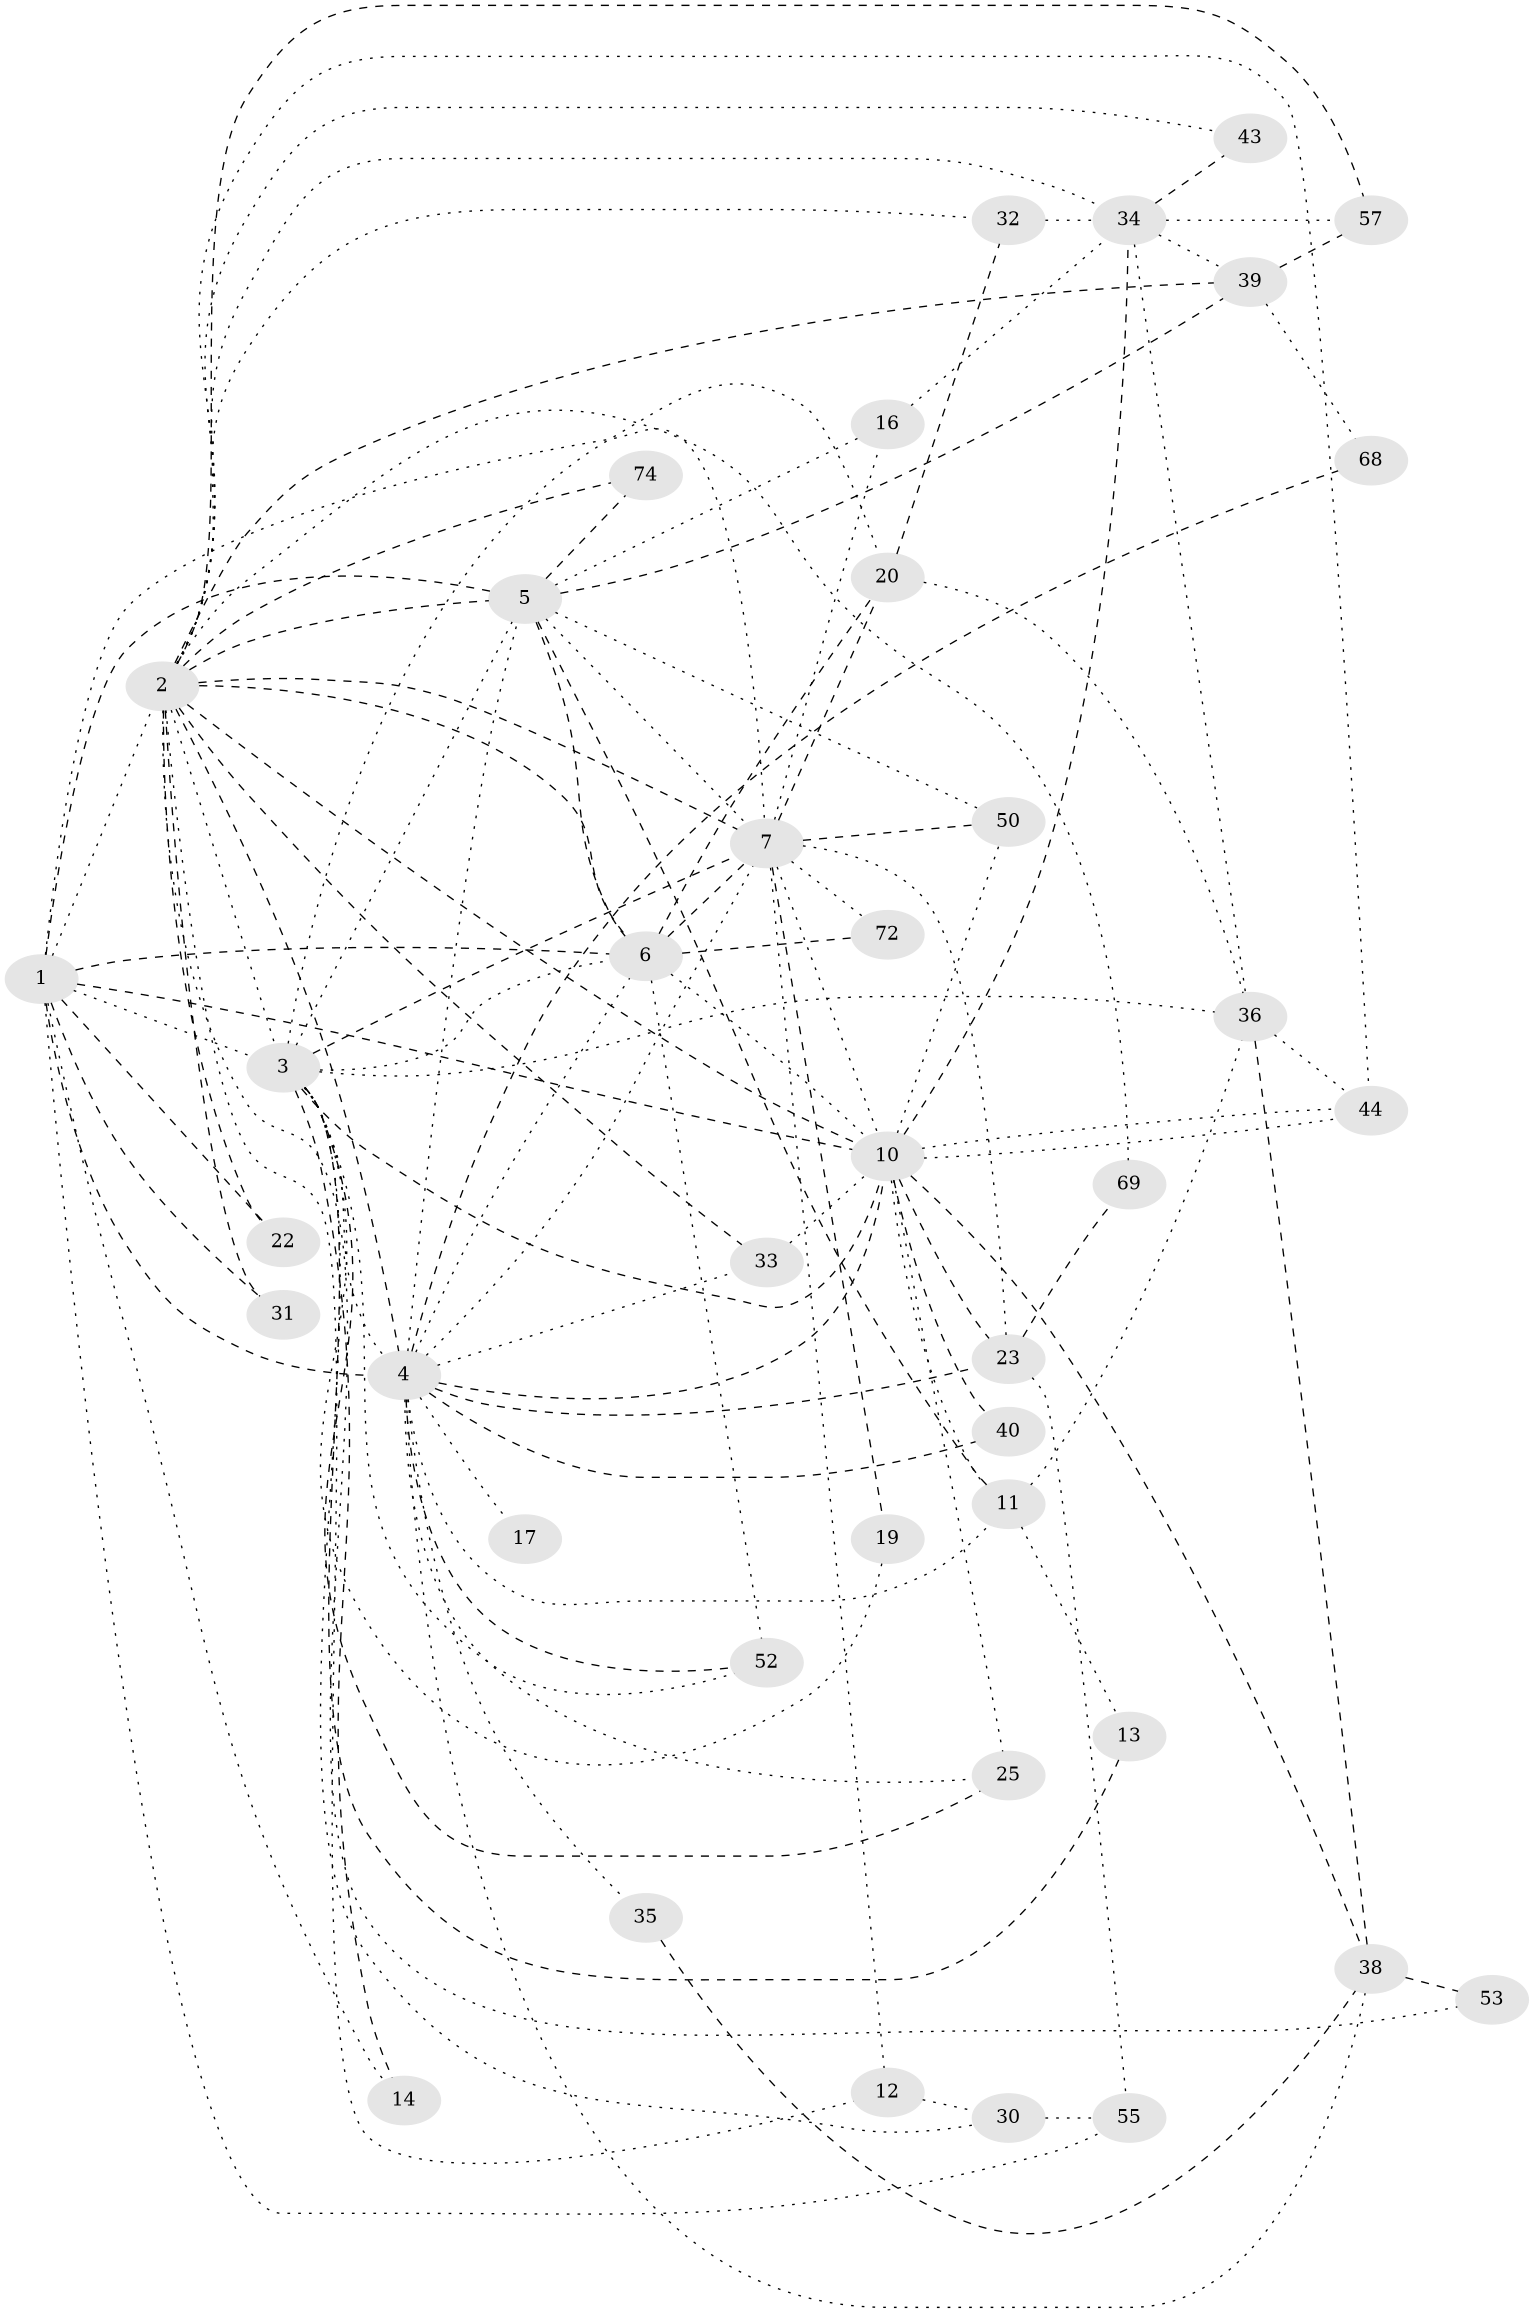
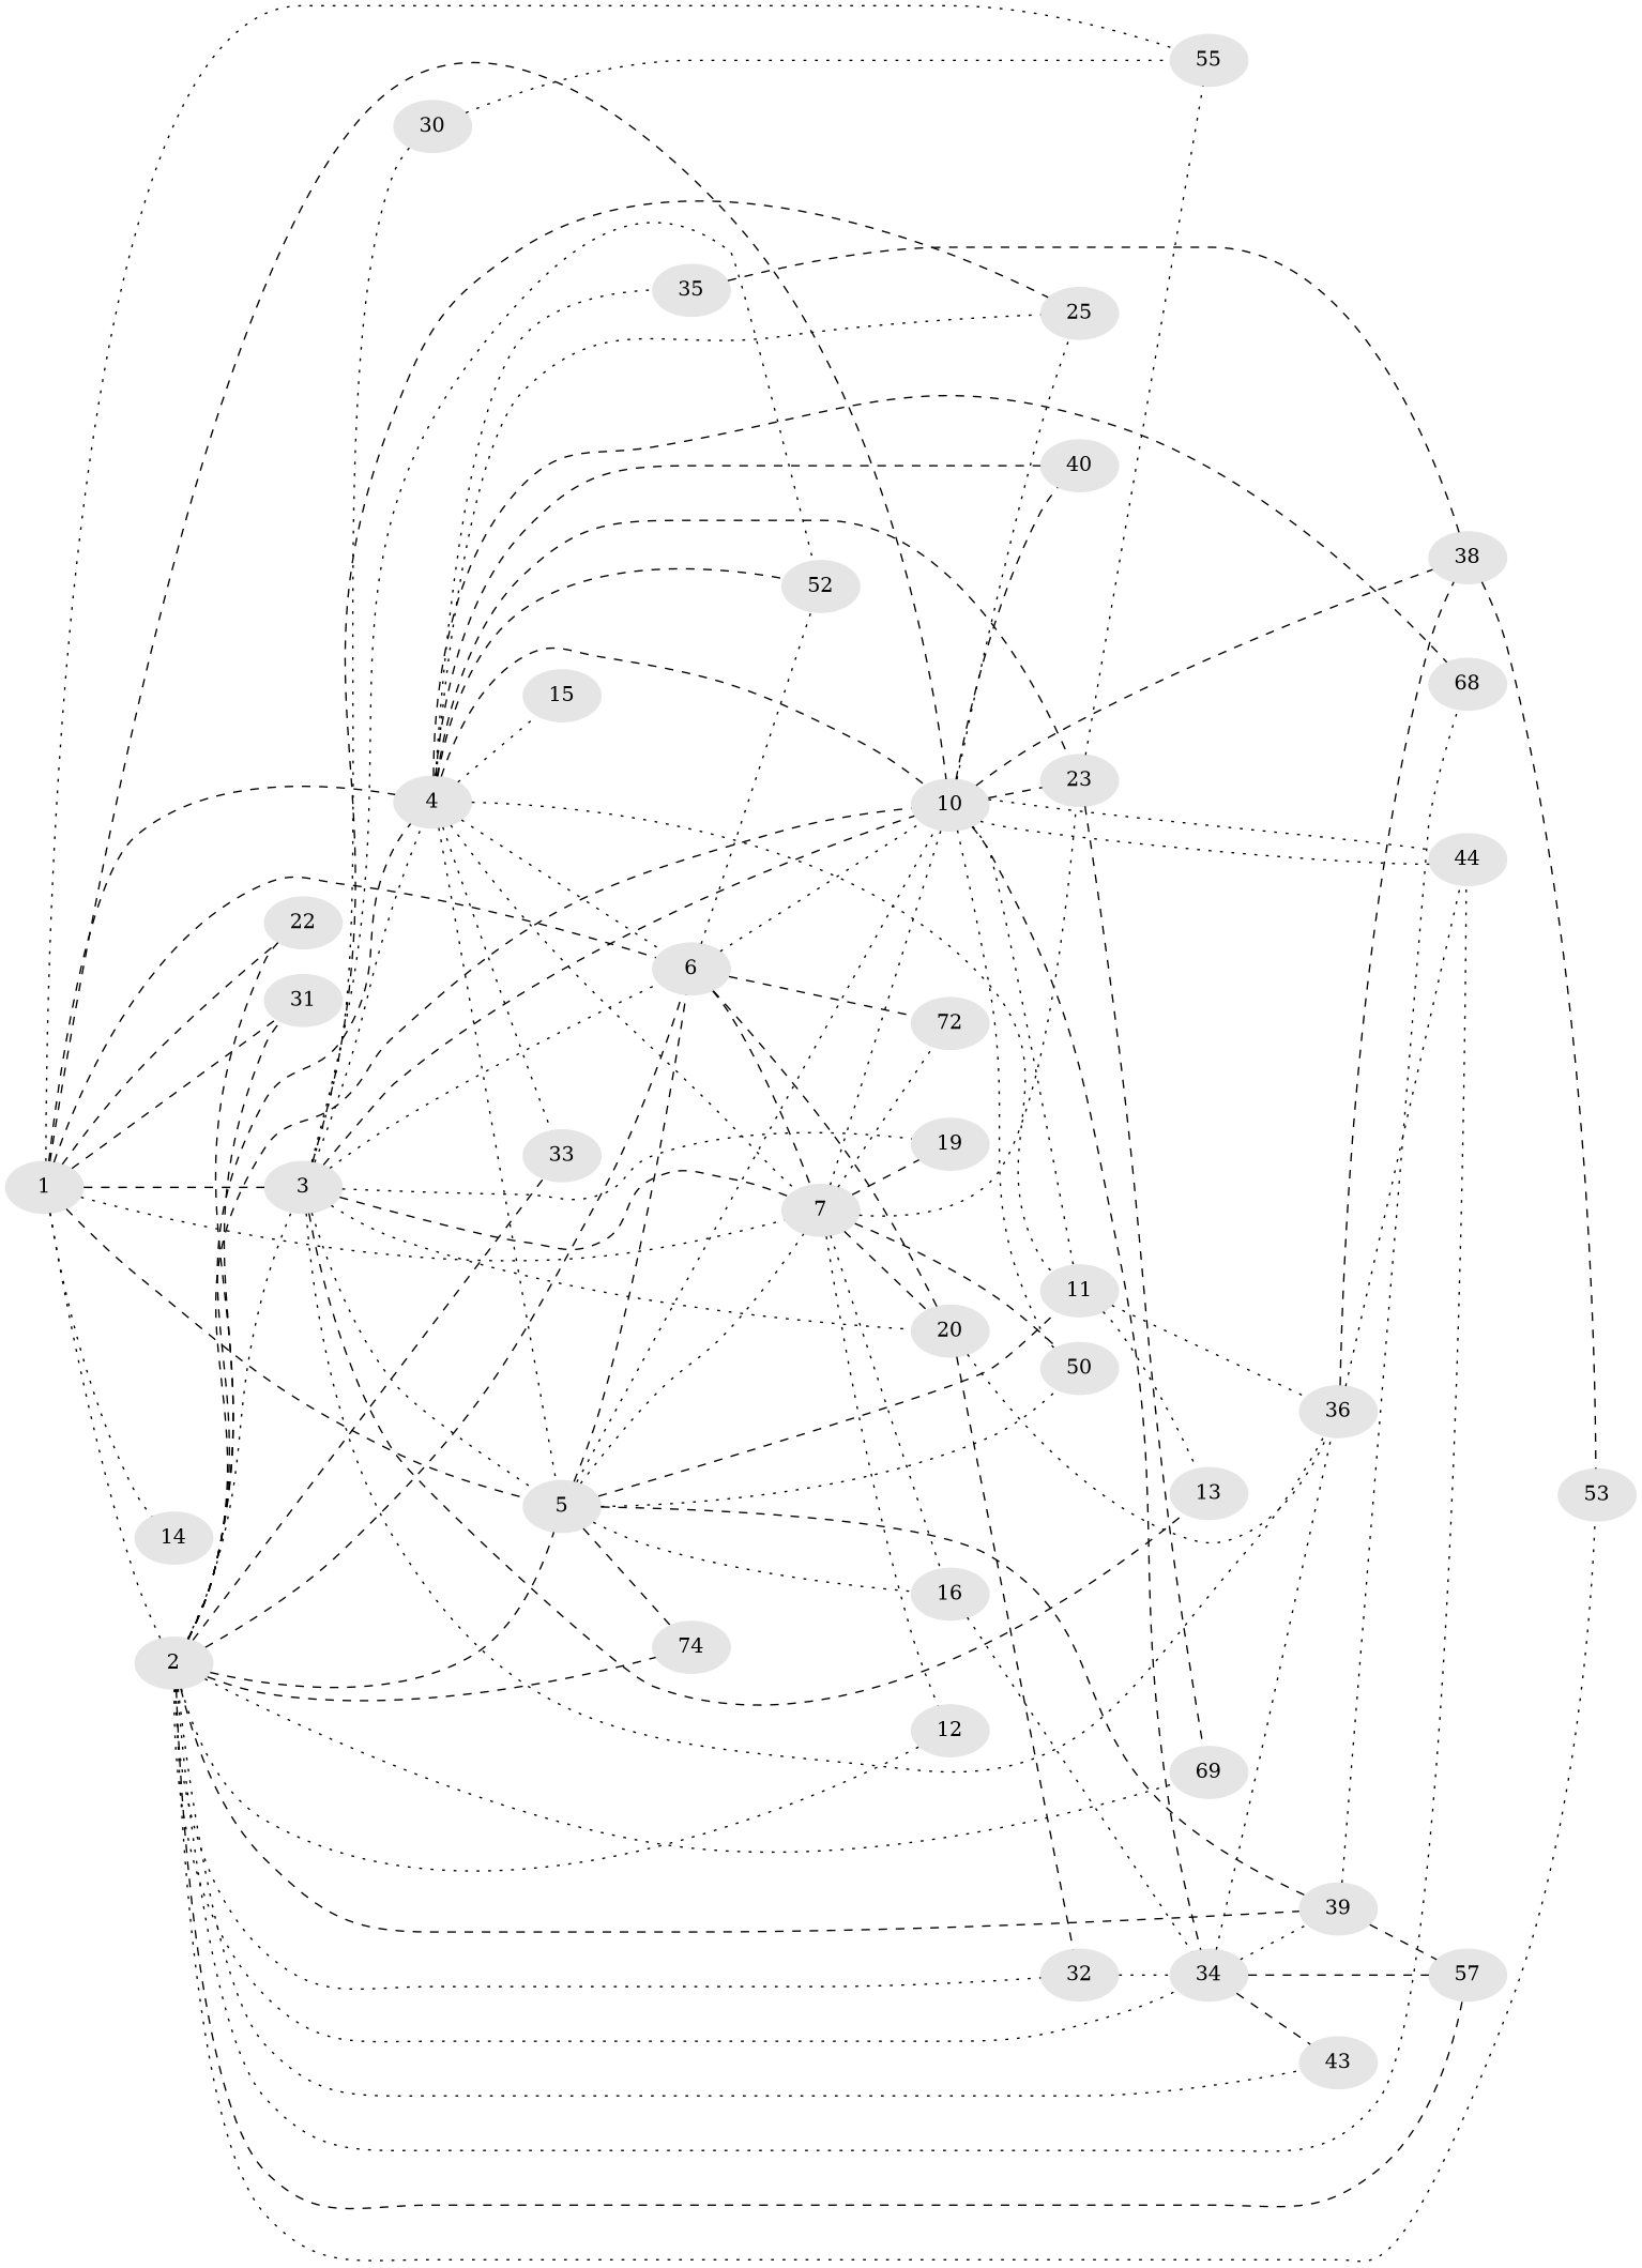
  graph {
    rankdir=LR
    node [color=gray90 style=filled]
    edge [style=dotted]
    2 [super="+8+41+61+45"]
    3
    4 [super="+21+24+15"]
    5 [super="+65+9"]
    6 [super="+54"]
    7 [super="+26+51"]
    10 [super="+29+58"]
    22
    31
    12
    32
    33
    34 [super="+46+37"]
    39 [super="+71"]
    43
    44 [super="+78"]
    53
    57 [super="+73"]
    69
    74
    1
    14
    55 [super="+59"]
    13
    19
    20 [super="+62"]
    25 [super="+27"]
    30
    36 [super="+76+49+56"]
    52
-   17
+   17 [label=15]
    11
    23
    35 [super="+77"]
    38
    40
    68
    16 [super="+48"]
    50 [super="+67"]
    72
    2 -- 3 [weight=3]
    2 -- 4 [style=dashed weight=4]
    2 -- 5 [style=dashed weight=7]
    2 -- 6 [style=dashed weight=2]
-   2 -- 7 [style=dashed weight=4]
    2 -- 10 [style=dashed weight=3]
    2 -- 22 [style=dashed]
    2 -- 31 [style=dashed]
    2 -- 12
    2 -- 32
    2 -- 33 [style=dashed]
    2 -- 34 [weight=2]
    2 -- 39 [style=dashed]
    2 -- 43
    2 -- 44
    2 -- 53
    2 -- 57 [style=dashed]
    2 -- 69
    2 -- 74 [style=dashed]
    3 -- 4
    3 -- 5 [weight=2]
    3 -- 6
    3 -- 7 [style=dashed]
    3 -- 10 [style=dashed]
-   3 -- 14 [style=dashed]
    3 -- 13 [style=dashed]
    3 -- 19
    3 -- 20
    3 -- 25 [style=dashed]
    3 -- 30
    3 -- 36
    3 -- 52
    4 -- 5 [weight=2]
    4 -- 6
    4 -- 7 [weight=3]
    4 -- 10 [style=dashed weight=3]
    4 -- 33
    4 -- 25
    4 -- 52 [style=dashed]
    4 -- 17
    4 -- 11
    4 -- 23 [style=dashed]
    4 -- 35
-   4 -- 38
    4 -- 40 [style=dashed]
    4 -- 68 [style=dashed]
    5 -- 6 [style=dashed weight=2]
    5 -- 7 [weight=2]
-   33 -- 10 [weight=2]
+   5 -- 10 [weight=2]
    5 -- 39 [style=dashed]
    5 -- 74 [style=dashed]
    5 -- 11 [style=dashed]
    5 -- 16
    5 -- 50
    6 -- 7 [style=dashed]
    6 -- 10 [weight=2]
    6 -- 20 [style=dashed]
    6 -- 52
    6 -- 72 [style=dashed]
    7 -- 10 [weight=2]
    7 -- 12
    7 -- 19 [style=dashed]
    7 -- 20 [style=dashed]
    7 -- 23
    7 -- 16
    7 -- 50 [style=dashed]
    7 -- 72
    10 -- 34 [style=dashed]
    10 -- 44 [weight=2]
    10 -- 44
    10 -- 25
    10 -- 11
    10 -- 23 [style=dashed]
    10 -- 38 [style=dashed]
    10 -- 40 [style=dashed]
    10 -- 50
-   12 -- 30
    32 -- 34
    34 -- 39
    34 -- 43 [style=dashed]
-   34 -- 57
+   34 -- 57 [style=dashed]
    34 -- 36
    39 -- 57 [style=dashed]
    39 -- 68
    1 -- 2 [weight=3]
-   1 -- 3
+   1 -- 3 [style=dashed]
    1 -- 4 [style=dashed weight=2]
    1 -- 5 [style=dashed weight=2]
    1 -- 6 [style=dashed]
    1 -- 7
    1 -- 10 [style=dashed]
    1 -- 22 [style=dashed]
    1 -- 31 [style=dashed]
    1 -- 14
    1 -- 55
    20 -- 32 [style=dashed]
    20 -- 36
    30 -- 55
    36 -- 44
    36 -- 38 [style=dashed]
    11 -- 13
    11 -- 36
    23 -- 69 [style=dashed]
    23 -- 55
    35 -- 38 [style=dashed]
    38 -- 53 [style=dashed]
    16 -- 34 [weight=2]
  }
